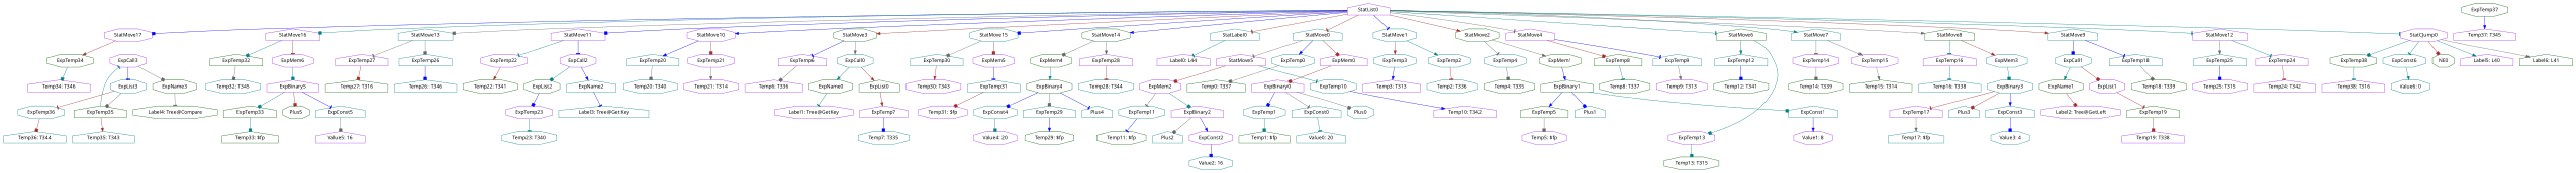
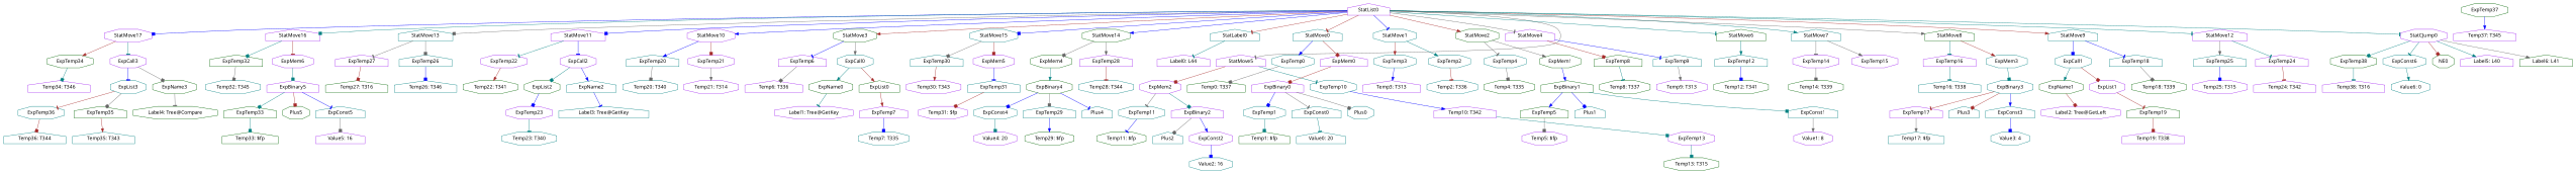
  digraph {
    fontname="Noto Sans"
    ordering=out
    node [color=teal fontname="Noto Sans" shape=octagon]
    edge [arrowhead=box color=teal fontname="Noto Sans"]
    ExpTemp38 [color=darkgreen]
    "Temp38: T316" [color=purple shape=house]
    "Temp36: T344" [shape=house]
    ExpTemp36
    ExpList3
    ExpTemp35 [color=darkgreen shape=house]
    "Temp35: T343" [shape=house]
    ExpTemp37 [color=darkgreen]
    "Temp37: T345" [color=purple shape=house]
    ExpName3 [color=darkgreen]
    "Label4: Tree@Compare" [color=darkgreen]
    StatMove17 [color=purple]
    ExpTemp34 [color=darkgreen]
    ExpCall3 [color=purple]
    "Temp34: T346" [color=purple shape=house]
    ExpBinary5 [color=purple shape=house]
    ExpTemp33 [color=darkgreen shape=house]
    Plus5 [color=darkgreen]
    ExpConst5 [shape=house]
    "Temp33: $fp" [color=darkgreen shape=house]
    "Value5: 16" [color=purple shape=house]
    StatMove16 [color=purple shape=house]
    ExpTemp32 [color=darkgreen shape=house]
    ExpMem6 [color=purple]
    "Temp32: T345"
    ExpMem4 [color=darkgreen]
    ExpBinary4 [color=darkgreen]
    ExpConst4
    ExpTemp29 [shape=house]
    Plus4 [shape=house]
    "Value4: 20" [color=purple]
    "Temp29: $fp" [color=darkgreen]
    ExpTemp27 [color=purple shape=house]
    "Temp27: T316" [color=darkgreen shape=house]
    StatMove13 [shape=house]
    ExpTemp26 [shape=house]
    "Temp26: T346" [shape=house]
    ExpTemp25 [shape=house]
    "Temp25: T315" [color=purple]
    ExpTemp24 [color=purple shape=house]
    "Temp24: T342" [color=purple shape=house]
    ExpList2 [color=darkgreen]
    ExpTemp23 [color=purple]
    "Temp23: T340"
    ExpName2 [shape=house]
    "Label3: Tree@GetKey" [shape=house]
    StatMove11 [color=purple shape=house]
    ExpTemp22 [color=purple]
    ExpCall2 [color=purple]
    "Temp22: T341" [color=darkgreen]
    StatMove10 [color=purple]
    ExpTemp20 [shape=house]
    ExpTemp21 [color=purple]
    "Temp20: T340"
    "Temp21: T314" [color=purple]
    ExpName1 [color=darkgreen]
    ExpCall1
    ExpList1 [color=purple]
    "Label2: Tree@GetLeft" [color=purple]
    ExpTemp19 [color=darkgreen shape=house]
    "Temp19: T338" [color=purple shape=house]
    "Temp4: T335" [color=darkgreen]
    ExpTemp4
    ExpName0 [color=darkgreen]
    "Label1: Tree@GetKey" [color=purple]
    StatMove3 [color=darkgreen]
    ExpTemp6 [color=purple shape=house]
    ExpCall0
    "Temp6: T336" [color=purple shape=house]
    ExpList0 [color=darkgreen shape=house]
    ExpTemp7 [color=purple shape=house]
    ExpTemp30 [shape=house]
    StatMove15
    ExpMem5 [color=purple]
    "Temp30: T343" [color=purple]
    ExpTemp31 [shape=house]
    "Temp31: $fp" [color=purple]
    "Temp11: $fp" [color=darkgreen]
    ExpTemp11
    ExpTemp5 [color=darkgreen shape=house]
    "Temp5: $fp" [color=purple]
    "Temp1: $fp" [color=darkgreen shape=house]
    ExpTemp1
    ExpTemp28 [color=purple shape=house]
    "Temp28: T344"
    ExpTemp14 [color=purple]
    "Temp14: T339" [color=darkgreen]
    StatMove14 [color=darkgreen]
    "Temp7: T335"
    ExpTemp17 [color=purple shape=house]
    "Temp17: $fp" [shape=house]
    "Temp3: T313" [color=purple shape=house]
    ExpTemp3
    ExpBinary0 [color=purple shape=house]
    Plus0
    ExpConst0 [shape=house]
    "Value0: 20" [shape=house]
    ExpMem2 [color=purple]
    ExpBinary2 [color=purple shape=house]
    Plus2 [shape=house]
    ExpConst2 [color=purple]
    "Value2: 16"
    ExpTemp12 [shape=house]
    "Temp12: T341" [color=darkgreen]
    "Temp0: T337" [color=darkgreen shape=house]
    ExpTemp0
    StatList0 [color=purple shape=house]
    StatLabel0 [shape=house]
    StatMove0 [shape=house]
    StatMove1
    StatMove2 [color=darkgreen]
    StatMove4 [color=purple shape=house]
    StatMove5 [color=purple shape=house]
    StatMove6 [color=darkgreen shape=house]
    StatMove7 [shape=house]
    StatMove8 [color=darkgreen shape=house]
    StatMove9 [shape=house]
    StatMove12 [color=purple shape=house]
    StatCJump0 [color=purple]
    "Label0: L44" [color=purple shape=house]
    ExpMem0 [color=purple shape=house]
    ExpTemp2
    ExpMem1 [color=darkgreen]
    ExpTemp8 [color=darkgreen shape=house]
    ExpTemp9 [shape=house]
    ExpTemp10
    ExpTemp13 [color=purple]
    ExpTemp15 [color=purple]
    ExpTemp16 [color=purple shape=house]
    ExpMem3
    ExpTemp18 [shape=house]
    ExpConst6
    NE0 [color=darkgreen]
    "Label5: L40" [color=purple shape=house]
    "Label6: L41" [color=darkgreen shape=house]
    "Temp2: T336"
    ExpBinary1 [color=darkgreen shape=house]
    "Temp8: T337" [color=darkgreen]
    "Temp9: T313" [color=purple]
    "Temp10: T342" [color=purple shape=house]
    "Temp13: T315" [color=darkgreen]
-   "Temp15: T314" [color=darkgreen shape=house]
    "Temp16: T338" [shape=house]
    ExpBinary3
    "Temp18: T339" [color=darkgreen]
    "Value6: 0"
    Plus1 [shape=house]
    ExpConst1 [shape=house]
    "Value1: 8" [color=purple]
    Plus3 [shape=house]
    ExpConst3 [shape=house]
    "Value3: 4"
    ExpTemp38 -> "Temp38: T316" [arrowhead=tee]
    ExpTemp36 -> "Temp36: T344" [color=brown]
    ExpList3 -> ExpTemp36 [arrowhead=tee color=brown]
    ExpList3 -> ExpTemp35 [color=gray40]
    ExpTemp35 -> "Temp35: T343" [arrowhead=normal color=brown]
    ExpTemp37 -> "Temp37: T345" [arrowhead=normal color=blue]
    ExpName3 -> "Label4: Tree@Compare" [arrowhead=tee color=gray40]
    StatMove17 -> ExpTemp34 [arrowhead=normal color=brown]
-   ExpTemp35 -> ExpCall3 [arrowhead=tee]
+   StatMove17 -> ExpCall3 [arrowhead=tee]
    ExpTemp34 -> "Temp34: T346"
    ExpCall3 -> ExpList3 [arrowhead=tee color=blue]
    ExpCall3 -> ExpName3 [color=gray40]
    ExpBinary5 -> ExpTemp33
    ExpBinary5 -> Plus5 [color=brown]
    ExpBinary5 -> ExpConst5 [arrowhead=tee color=blue]
    ExpTemp33 -> "Temp33: $fp"
    ExpConst5 -> "Value5: 16" [color=gray40]
    StatMove16 -> ExpTemp32
    StatMove16 -> ExpMem6 [arrowhead=tee color=brown]
    ExpTemp32 -> "Temp32: T345" [color=gray40]
    ExpMem6 -> ExpBinary5
    ExpMem4 -> ExpBinary4 [arrowhead=normal]
    ExpBinary4 -> ExpConst4 [color=blue]
    ExpBinary4 -> ExpTemp29 [color=gray40]
    ExpBinary4 -> Plus4 [arrowhead=tee color=blue]
    ExpConst4 -> "Value4: 20"
    ExpTemp29 -> "Temp29: $fp" [arrowhead=normal color=blue]
    ExpTemp27 -> "Temp27: T316" [color=brown]
    StatMove13 -> ExpTemp27 [arrowhead=tee color=gray40]
    StatMove13 -> ExpTemp26 [color=gray40]
    ExpTemp26 -> "Temp26: T346" [color=blue]
    ExpTemp25 -> "Temp25: T315" [color=blue]
    ExpTemp24 -> "Temp24: T342" [arrowhead=tee color=brown]
    ExpList2 -> ExpTemp23 [color=blue]
    ExpTemp23 -> "Temp23: T340" [arrowhead=tee]
    ExpName2 -> "Label3: Tree@GetKey" [arrowhead=tee color=blue]
    StatMove11 -> ExpTemp22 [arrowhead=tee]
    StatMove11 -> ExpCall2 [arrowhead=tee color=blue]
    ExpTemp22 -> "Temp22: T341" [arrowhead=normal color=brown]
    ExpCall2 -> ExpList2
    ExpCall2 -> ExpName2 [arrowhead=normal color=blue]
    StatMove10 -> ExpTemp20 [arrowhead=normal color=blue]
    StatMove10 -> ExpTemp21 [color=brown]
    ExpTemp20 -> "Temp20: T340" [color=gray40]
    ExpTemp21 -> "Temp21: T314" [arrowhead=normal color=gray40]
    ExpName1 -> "Label2: Tree@GetLeft" [color=brown]
    ExpCall1 -> ExpName1 [arrowhead=normal]
    ExpCall1 -> ExpList1 [color=brown]
    ExpList1 -> ExpTemp19 [arrowhead=tee color=brown]
    ExpTemp19 -> "Temp19: T338" [color=brown]
    ExpTemp4 -> "Temp4: T335" [color=gray40]
    ExpName0 -> "Label1: Tree@GetKey" [arrowhead=tee]
    StatMove3 -> ExpTemp6 [arrowhead=tee color=blue]
    StatMove3 -> ExpCall0 [arrowhead=normal color=gray40]
    ExpTemp6 -> "Temp6: T336" [color=gray40]
    ExpCall0 -> ExpName0 [arrowhead=normal]
    ExpCall0 -> ExpList0 [arrowhead=normal color=brown]
    ExpList0 -> ExpTemp7 [arrowhead=normal color=brown]
    ExpTemp7 -> "Temp7: T335" [color=blue]
    ExpTemp30 -> "Temp30: T343" [arrowhead=normal color=brown]
    StatMove15 -> ExpTemp30 [color=gray40]
    StatMove15 -> ExpMem5 [color=brown]
    ExpMem5 -> ExpTemp31 [arrowhead=tee color=blue]
    ExpTemp31 -> "Temp31: $fp" [color=brown]
    ExpTemp11 -> "Temp11: $fp" [arrowhead=tee color=blue]
    ExpTemp5 -> "Temp5: $fp" [color=gray40]
    ExpTemp1 -> "Temp1: $fp"
    ExpTemp28 -> "Temp28: T344" [arrowhead=tee color=brown]
    ExpTemp14 -> "Temp14: T339" [color=gray40]
    StatMove14 -> ExpMem4 [color=gray40]
    StatMove14 -> ExpTemp28 [arrowhead=normal color=gray40]
    ExpTemp17 -> "Temp17: $fp" [arrowhead=normal color=gray40]
    ExpTemp3 -> "Temp3: T313" [arrowhead=normal color=blue]
    ExpBinary0 -> ExpTemp1 [color=blue]
    ExpBinary0 -> Plus0 [color=gray40]
    ExpBinary0 -> ExpConst0 [arrowhead=tee color=gray40]
    ExpConst0 -> "Value0: 20" [arrowhead=tee]
    ExpMem2 -> ExpTemp11 [arrowhead=tee color=gray40]
    ExpMem2 -> ExpBinary2
    ExpBinary2 -> Plus2 [color=gray40]
    ExpBinary2 -> ExpConst2 [arrowhead=normal color=blue]
    ExpConst2 -> "Value2: 16" [color=blue]
    ExpTemp12 -> "Temp12: T341" [color=blue]
    ExpTemp0 -> "Temp0: T337" [color=gray40]
    StatList0 -> StatMove17 [color=blue]
    StatList0 -> StatMove16
    StatList0 -> StatMove13 [color=gray40]
    StatList0 -> StatMove11 [color=blue]
    StatList0 -> StatMove10 [arrowhead=normal color=blue]
    StatList0 -> StatMove3 [arrowhead=normal color=brown]
    StatList0 -> StatMove15 [color=blue]
    StatList0 -> StatMove14 [arrowhead=normal color=blue]
    StatList0 -> StatLabel0 [arrowhead=tee color=brown]
    StatList0 -> StatMove0 [arrowhead=tee color=brown]
    StatList0 -> StatMove1 [arrowhead=tee color=blue]
    StatList0 -> StatMove2 [arrowhead=normal color=brown]
    StatList0 -> StatMove4 [arrowhead=tee color=gray40]
-   StatMove0 -> StatMove5 [arrowhead=tee color=gray40]
+   StatList0 -> StatMove5 [arrowhead=tee color=gray40]
    StatList0 -> StatMove6 [arrowhead=tee]
    StatList0 -> StatMove7 [arrowhead=normal]
    StatList0 -> StatMove8 [arrowhead=normal color=gray40]
    StatList0 -> StatMove9 [arrowhead=normal color=brown]
    StatList0 -> StatMove12 [arrowhead=tee]
    StatList0 -> StatCJump0 [arrowhead=tee]
    StatLabel0 -> "Label0: L44" [arrowhead=tee]
    StatMove0 -> ExpTemp0 [arrowhead=normal color=blue]
    StatMove0 -> ExpMem0 [color=brown]
    StatMove1 -> ExpTemp3 [arrowhead=normal color=brown]
    StatMove1 -> ExpTemp2 [arrowhead=normal]
    StatMove2 -> ExpTemp4 [arrowhead=tee color=gray40]
    StatMove2 -> ExpMem1 [arrowhead=normal color=gray40]
    StatMove4 -> ExpTemp8 [color=brown]
    StatMove4 -> ExpTemp9 [arrowhead=tee color=blue]
    StatMove5 -> ExpMem2 [color=brown]
    StatMove5 -> ExpTemp10 [arrowhead=tee]
    StatMove6 -> ExpTemp12 [arrowhead=normal]
-   StatMove6 -> ExpTemp13
+   "Temp10: T342" -> ExpTemp13
    StatMove7 -> ExpTemp14 [arrowhead=tee color=gray40]
    StatMove7 -> ExpTemp15 [arrowhead=normal color=gray40]
    StatMove8 -> ExpTemp16 [arrowhead=tee]
    StatMove8 -> ExpMem3 [arrowhead=normal color=brown]
    StatMove9 -> ExpCall1 [color=blue]
    StatMove9 -> ExpTemp18 [arrowhead=tee color=blue]
    StatMove12 -> ExpTemp25 [arrowhead=normal color=gray40]
    StatMove12 -> ExpTemp24 [arrowhead=tee]
    StatCJump0 -> ExpTemp38
    StatCJump0 -> ExpConst6 [arrowhead=tee]
    StatCJump0 -> NE0 [color=brown]
    StatCJump0 -> "Label5: L40" [arrowhead=normal]
    StatCJump0 -> "Label6: L41" [arrowhead=normal color=gray40]
    ExpMem0 -> ExpBinary0 [color=brown]
    ExpTemp2 -> "Temp2: T336" [arrowhead=tee color=brown]
    ExpMem1 -> ExpBinary1 [arrowhead=normal color=blue]
    ExpTemp8 -> "Temp8: T337" [arrowhead=tee]
    ExpTemp9 -> "Temp9: T313" [arrowhead=normal color=gray40]
    ExpTemp10 -> "Temp10: T342" [arrowhead=normal color=blue]
    ExpTemp13 -> "Temp13: T315"
-   ExpTemp15 -> "Temp15: T314" [arrowhead=normal color=gray40]
    ExpTemp16 -> "Temp16: T338" [arrowhead=tee]
    ExpMem3 -> ExpBinary3
    ExpTemp18 -> "Temp18: T339" [color=gray40]
    ExpConst6 -> "Value6: 0" [arrowhead=normal]
    ExpBinary1 -> ExpTemp5 [arrowhead=normal color=blue]
    ExpBinary1 -> Plus1 [color=blue]
    ExpBinary1 -> ExpConst1
    ExpBinary3 -> ExpTemp17 [arrowhead=tee color=brown]
    ExpBinary3 -> Plus3 [color=brown]
    ExpBinary3 -> ExpConst3 [arrowhead=normal color=blue]
-   ExpConst1 -> "Value1: 8" [arrowhead=normal color=blue]
+   ExpConst1 -> "Value1: 8" [arrowhead=normal color=gray40]
    ExpConst3 -> "Value3: 4" [color=blue]
  }
